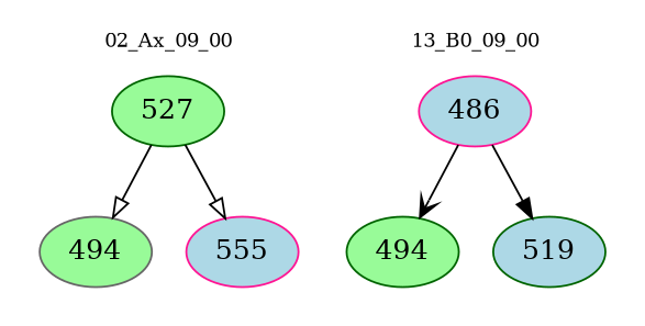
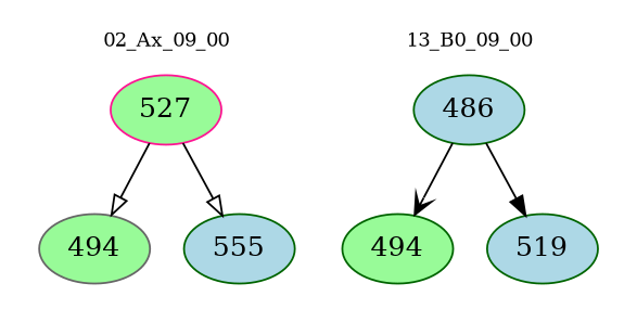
  digraph {
    node [color=darkgreen fillcolor=palegreen style=filled]
    edge [arrowhead=onormal color=black]
-   n1 [label=527]
+   n1 [color=deeppink label=527]
    n2 [color=gray40 label=494]
-   n3 [color=deeppink fillcolor=lightblue label=555]
-   n4 [color=deeppink fillcolor=lightblue label=486]
+   n3 [fillcolor=lightblue label=555]
+   n4 [fillcolor=lightblue label=486]
    n5 [label=494]
    n6 [fillcolor=lightblue label=519]
    subgraph cluster_1 {
      color=white
      fontsize=10
      label="02_Ax_09_00"
      n1
      n2
      n3
    }
    subgraph cluster_2 {
      color=white
      fontsize=10
      label="13_B0_09_00"
      n4
      n5
      n6
    }
    n1 -> n2
    n1 -> n3
    n4 -> n5 [arrowhead=vee]
    n4 -> n6 [arrowhead=normal]
  }
